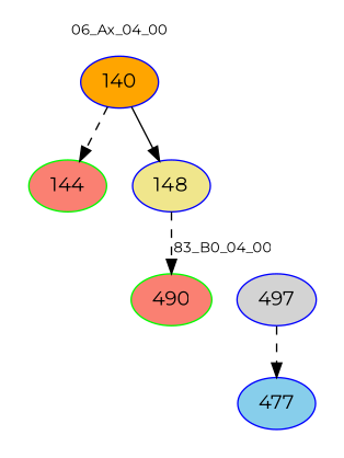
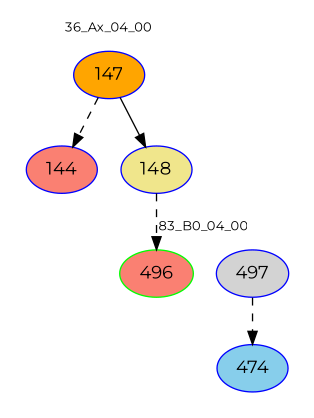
  digraph {
    fontname=Montserrat
    node [color=blue fillcolor=salmon fontname=Montserrat style=filled]
    edge [color=black fontname=Montserrat style=dashed]
-   n1 [fillcolor=orange label=140]
-   n2 [color=green label=144]
+   n1 [fillcolor=orange label=147]
+   n2 [label=144]
    n3 [fillcolor=khaki label=148]
    n4 [fillcolor=lightgrey label=497]
-   n5 [fillcolor=skyblue label=477]
-   n6 [color=green label=490]
+   n5 [fillcolor=skyblue label=474]
+   n6 [color=green label=496]
    subgraph cluster_1 {
      color=white
      fontsize=10
-     label="06_Ax_04_00"
+     label="36_Ax_04_00"
      n1
      n2
      n3
    }
    subgraph cluster_2 {
      color=white
      fontsize=10
      label="83_B0_04_00"
      n4
      n5
      n6
    }
    n1 -> n2
    n1 -> n3 [style=solid]
    n3 -> n6
    n4 -> n5
  }
